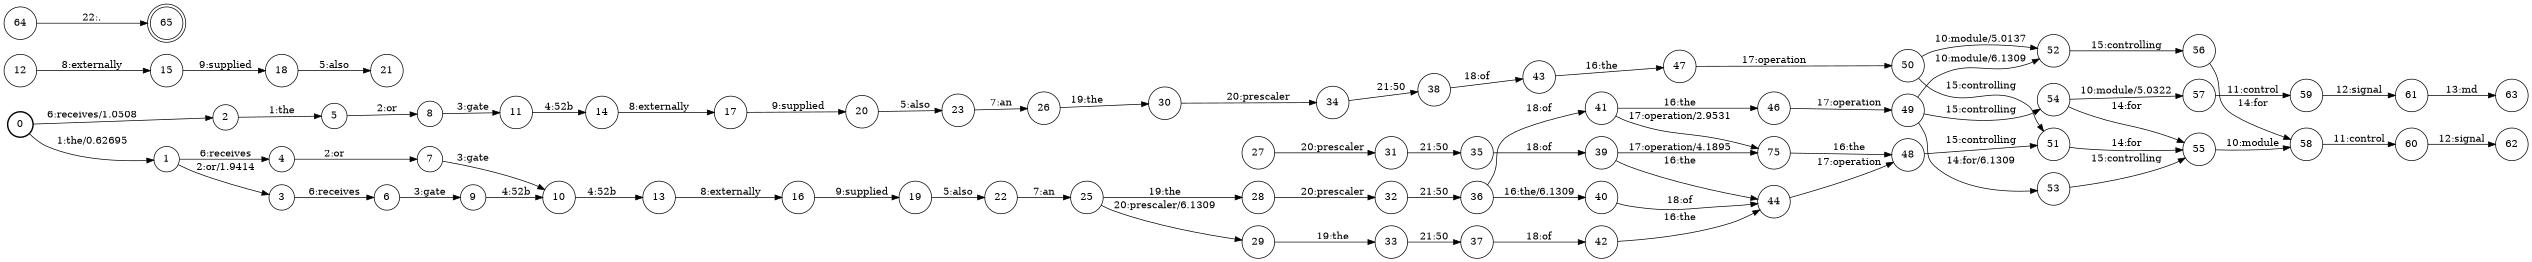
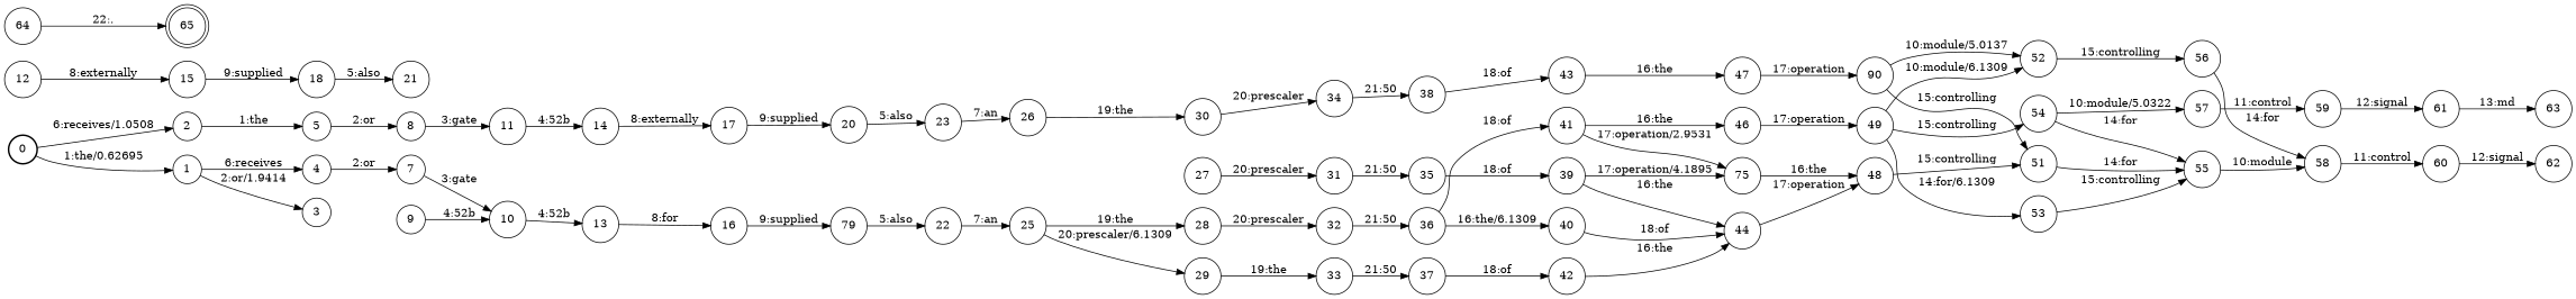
  digraph {
    nodesep=0.25
    rankdir=LR
    ranksep=0.4
    node [fontsize=14 shape=circle style=solid]
    edge [fontsize=14]
    n1 [label=0 style=bold]
    n2 [label=1]
    n3 [label=2]
    n4 [label=3]
    n5 [label=4]
    n6 [label=5]
-   n7 [label=6]
    n8 [label=7]
    n9 [label=8]
    n10 [label=9]
    n11 [label=10]
    n12 [label=11]
    n13 [label=13]
    n14 [label=14]
    n15 [label=12]
    n16 [label=15]
    n17 [label=16]
    n18 [label=17]
    n19 [label=18]
-   n20 [label=19]
+   n20 [label=79]
    n21 [label=20]
    n22 [label=21]
    n23 [label=22]
    n24 [label=23]
    n25 [label=25]
    n26 [label=26]
    n27 [label=28]
    n28 [label=29]
    n29 [label=30]
    n30 [label=27]
    n31 [label=31]
    n32 [label=32]
    n33 [label=33]
    n34 [label=34]
    n35 [label=35]
    n36 [label=36]
    n37 [label=37]
    n38 [label=38]
    n39 [label=39]
    n40 [label=40]
    n41 [label=41]
    n42 [label=42]
    n43 [label=43]
    n44 [label=44]
    n45 [label=75]
    n46 [label=46]
    n47 [label=47]
    n48 [label=48]
    n49 [label=49]
-   n50 [label=50]
+   n50 [label=90]
    n51 [label=51]
    n52 [label=52]
    n53 [label=53]
    n54 [label=54]
    n55 [label=55]
    n56 [label=56]
    n57 [label=57]
    n58 [label=58]
    n59 [label=59]
    n60 [label=60]
    n61 [label=61]
    n62 [label=62]
    n63 [label=63]
    n64 [label=64]
    n65 [label=65 shape=doublecircle]
    n1 -> n2 [label="1:the/0.62695"]
    n1 -> n3 [label="6:receives/1.0508"]
    n2 -> n4 [label="2:or/1.9414"]
    n2 -> n5 [label="6:receives"]
    n3 -> n6 [label="1:the"]
-   n4 -> n7 [label="6:receives"]
    n5 -> n8 [label="2:or"]
    n6 -> n9 [label="2:or"]
-   n7 -> n10 [label="3:gate"]
    n8 -> n11 [label="3:gate"]
    n9 -> n12 [label="3:gate"]
    n10 -> n11 [label="4:52b"]
    n11 -> n13 [label="4:52b"]
    n12 -> n14 [label="4:52b"]
-   n13 -> n17 [label="8:externally"]
+   n13 -> n17 [label="8:for"]
    n14 -> n18 [label="8:externally"]
    n15 -> n16 [label="8:externally"]
    n16 -> n19 [label="9:supplied"]
    n17 -> n20 [label="9:supplied"]
    n18 -> n21 [label="9:supplied"]
    n19 -> n22 [label="5:also"]
    n20 -> n23 [label="5:also"]
    n21 -> n24 [label="5:also"]
    n23 -> n25 [label="7:an"]
    n24 -> n26 [label="7:an"]
    n25 -> n27 [label="19:the"]
    n25 -> n28 [label="20:prescaler/6.1309"]
    n26 -> n29 [label="19:the"]
    n27 -> n32 [label="20:prescaler"]
    n28 -> n33 [label="19:the"]
    n29 -> n34 [label="20:prescaler"]
    n30 -> n31 [label="20:prescaler"]
    n31 -> n35 [label="21:50"]
    n32 -> n36 [label="21:50"]
    n33 -> n37 [label="21:50"]
    n34 -> n38 [label="21:50"]
    n35 -> n39 [label="18:of"]
    n36 -> n40 [label="16:the/6.1309"]
    n36 -> n41 [label="18:of"]
    n37 -> n42 [label="18:of"]
    n38 -> n43 [label="18:of"]
    n39 -> n44 [label="16:the"]
    n39 -> n45 [label="17:operation/4.1895"]
    n40 -> n44 [label="18:of"]
    n41 -> n45 [label="17:operation/2.9531"]
    n41 -> n46 [label="16:the"]
    n42 -> n44 [label="16:the"]
    n43 -> n47 [label="16:the"]
    n44 -> n48 [label="17:operation"]
    n45 -> n48 [label="16:the"]
    n46 -> n49 [label="17:operation"]
    n47 -> n50 [label="17:operation"]
    n48 -> n51 [label="15:controlling"]
    n49 -> n52 [label="10:module/6.1309"]
    n49 -> n53 [label="14:for/6.1309"]
    n49 -> n54 [label="15:controlling"]
    n50 -> n51 [label="15:controlling"]
    n50 -> n52 [label="10:module/5.0137"]
    n51 -> n55 [label="14:for"]
    n52 -> n56 [label="15:controlling"]
    n53 -> n55 [label="15:controlling"]
    n54 -> n55 [label="14:for"]
    n54 -> n57 [label="10:module/5.0322"]
    n55 -> n58 [label="10:module"]
    n56 -> n58 [label="14:for"]
    n57 -> n59 [label="11:control"]
    n58 -> n60 [label="11:control"]
    n59 -> n61 [label="12:signal"]
    n60 -> n62 [label="12:signal"]
    n61 -> n63 [label="13:md"]
    n64 -> n65 [label="22:."]
  }
